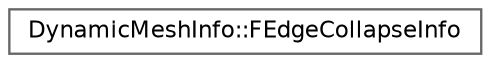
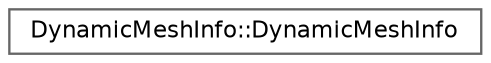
  digraph {
    rankdir=LR
-   n1 [color=grey40 fillcolor=white fontname=Helvetica fontsize=10 height=0.2 label="DynamicMeshInfo::FEdgeCollapseInfo" shape=box style=filled width=0.4]
+   n1 [color=grey40 fillcolor=white fontname=Helvetica fontsize=10 height=0.2 label="DynamicMeshInfo::DynamicMeshInfo" shape=box style=filled width=0.4]
  }
